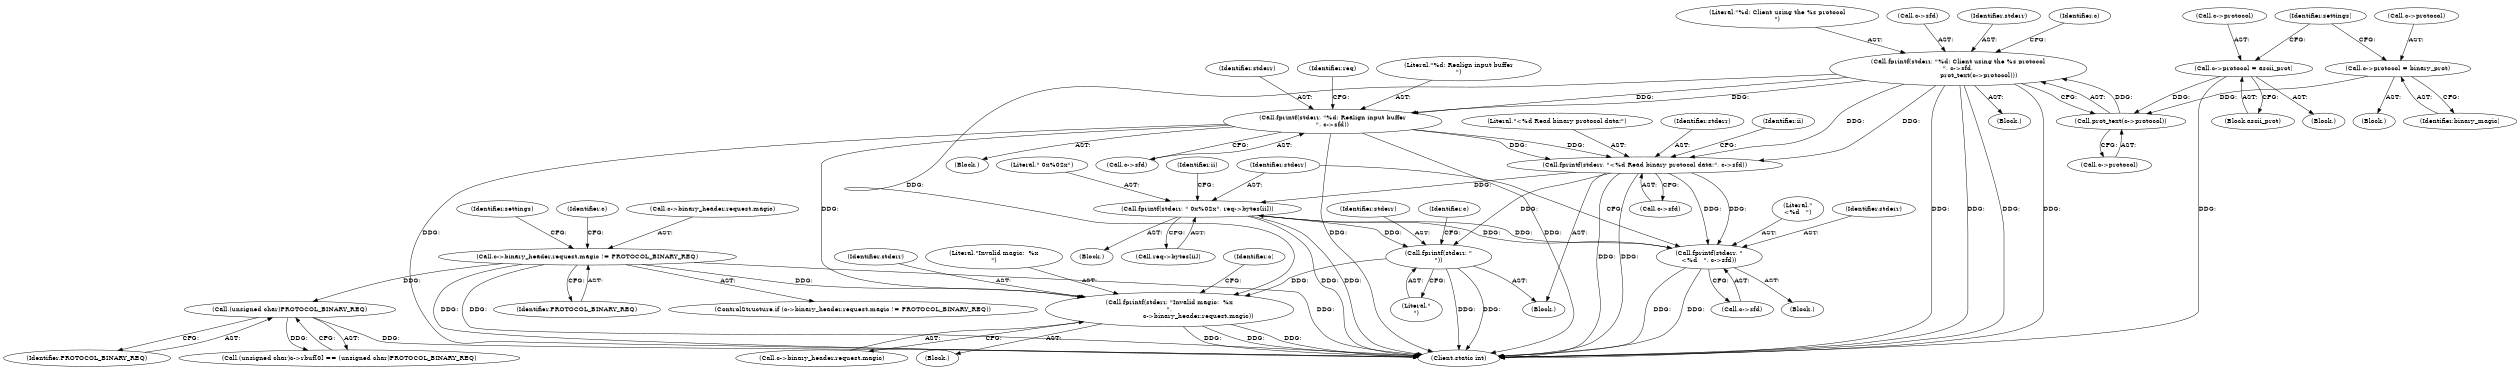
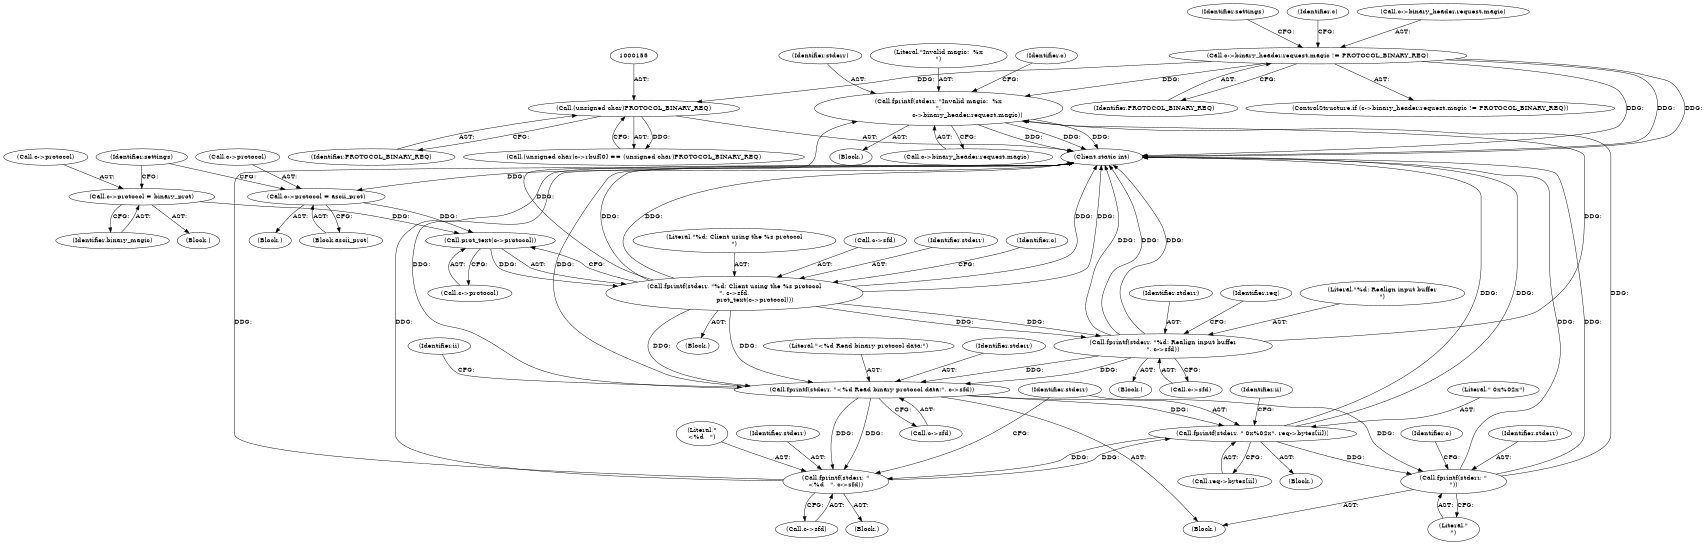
  digraph {
    n1 [label="(Call,fprintf(stderr, \"Invalid magic:  %x\n\",\n                            c->binary_header.request.magic))"]
    n2 [label="(Block,)"]
    n3 [label="(Call,c->binary_header.request.magic)"]
    n4 [label="(Client,static int)"]
    n5 [label="(Call,fprintf(stderr, \"%d: Client using the %s protocol\n\", c->sfd,\n                    prot_text(c->protocol)))"]
    n6 [label="(Call,prot_text(c->protocol))"]
    n7 [label="(Call,fprintf(stderr, \"<%d Read binary protocol data:\", c->sfd))"]
    n8 [label="(Call,fprintf(stderr, \"%d: Realign input buffer\n\", c->sfd))"]
    n9 [label="(Block,)"]
    n10 [label="(Call,c->protocol)"]
    n11 [label="(Call,fprintf(stderr, \"\n\"))"]
    n12 [label="(Block,)"]
    n13 [label="(Call,fprintf(stderr, \" 0x%02x\", req->bytes[ii]))"]
    n14 [label="(Call,fprintf(stderr, \"\n<%d   \", c->sfd))"]
    n15 [label="(Call,c->sfd)"]
    n16 [label="(Block,)"]
    n17 [label="(Call,c->sfd)"]
    n18 [label="(Call,c->protocol = binary_prot)"]
    n19 [label="(Block,)"]
    n20 [label="(Identifier,binary_magic)"]
    n21 [label="(Call,c->protocol = ascii_prot)"]
    n22 [label="(Block,ascii_prot)"]
    n23 [label="(Block,)"]
    n24 [label="(Literal,\"\n\")"]
    n25 [label="(Block,)"]
    n26 [label="(Call,req->bytes[ii])"]
    n27 [label="(Call,c->sfd)"]
    n28 [label="(Block,)"]
    n29 [label="(Call,c->binary_header.request.magic != PROTOCOL_BINARY_REQ)"]
    n30 [label="(Identifier,PROTOCOL_BINARY_REQ)"]
    n31 [label="(ControlStructure,if (c->binary_header.request.magic != PROTOCOL_BINARY_REQ))"]
    n32 [label="(Call,(unsigned char)PROTOCOL_BINARY_REQ)"]
    n33 [label="(Identifier,PROTOCOL_BINARY_REQ)"]
    n34 [label="(Call,(unsigned char)c->rbuf[0] == (unsigned char)PROTOCOL_BINARY_REQ)"]
    n35 [label="(Identifier,stderr)"]
    n36 [label="(Literal,\"<%d Read binary protocol data:\")"]
    n37 [label="(Literal,\"%d: Client using the %s protocol\n\")"]
    n38 [label="(Literal,\" 0x%02x\")"]
    n39 [label="(Identifier,stderr)"]
    n40 [label="(Call,c->sfd)"]
    n41 [label="(Identifier,stderr)"]
    n42 [label="(Call,c->protocol)"]
    n43 [label="(Identifier,req)"]
    n44 [label="(Identifier,settings)"]
    n45 [label="(Literal,\"\n<%d   \")"]
    n46 [label="(Identifier,stderr)"]
    n47 [label="(Identifier,settings)"]
    n48 [label="(Identifier,c)"]
    n49 [label="(Identifier,c)"]
    n50 [label="(Identifier,stderr)"]
    n51 [label="(Identifier,c)"]
    n52 [label="(Call,c->protocol)"]
    n53 [label="(Identifier,ii)"]
    n54 [label="(Identifier,c)"]
    n55 [label="(Identifier,ii)"]
    n56 [label="(Call,c->binary_header.request.magic)"]
    n57 [label="(Literal,\"%d: Realign input buffer\n\")"]
    n58 [label="(Identifier,stderr)"]
    n59 [label="(Identifier,stderr)"]
    n60 [label="(Literal,\"Invalid magic:  %x\n\")"]
+   1000155
    n1 -> n2 [label="AST: "]
    n1 -> n3 [label="CFG: "]
    n1 -> n4 [label="DDG: "]
    n1 -> n4 [label="DDG: "]
    n1 -> n4 [label="DDG: "]
    n3 -> n1 [label="AST: "]
    n5 -> n1 [label="DDG: "]
    n5 -> n4 [label="DDG: "]
    n5 -> n4 [label="DDG: "]
    n5 -> n4 [label="DDG: "]
    n5 -> n4 [label="DDG: "]
    n5 -> n6 [label="CFG: "]
    n5 -> n7 [label="DDG: "]
    n5 -> n7 [label="DDG: "]
    n5 -> n8 [label="DDG: "]
    n5 -> n8 [label="DDG: "]
    n5 -> n9 [label="AST: "]
    n6 -> n5 [label="AST: "]
    n6 -> n5 [label="DDG: "]
    n6 -> n10 [label="CFG: "]
    n7 -> n4 [label="DDG: "]
    n7 -> n4 [label="DDG: "]
    n7 -> n11 [label="DDG: "]
    n7 -> n12 [label="AST: "]
    n7 -> n13 [label="DDG: "]
    n7 -> n14 [label="DDG: "]
    n7 -> n14 [label="DDG: "]
    n7 -> n15 [label="CFG: "]
    n8 -> n1 [label="DDG: "]
    n8 -> n4 [label="DDG: "]
    n8 -> n4 [label="DDG: "]
    n8 -> n4 [label="DDG: "]
    n8 -> n7 [label="DDG: "]
    n8 -> n7 [label="DDG: "]
    n8 -> n16 [label="AST: "]
    n8 -> n17 [label="CFG: "]
    n10 -> n6 [label="AST: "]
    n11 -> n1 [label="DDG: "]
    n11 -> n4 [label="DDG: "]
    n11 -> n4 [label="DDG: "]
    n11 -> n12 [label="AST: "]
    n11 -> n24 [label="CFG: "]
    n13 -> n4 [label="DDG: "]
    n13 -> n4 [label="DDG: "]
    n13 -> n11 [label="DDG: "]
    n13 -> n14 [label="DDG: "]
    n13 -> n25 [label="AST: "]
    n13 -> n26 [label="CFG: "]
    n14 -> n4 [label="DDG: "]
    n14 -> n4 [label="DDG: "]
    n14 -> n13 [label="DDG: "]
    n14 -> n27 [label="CFG: "]
    n14 -> n28 [label="AST: "]
    n15 -> n7 [label="AST: "]
    n17 -> n8 [label="AST: "]
    n18 -> n6 [label="DDG: "]
    n18 -> n19 [label="AST: "]
    n18 -> n20 [label="CFG: "]
    n20 -> n18 [label="AST: "]
-   n21 -> n4 [label="DDG: "]
+   n4 -> n21 [label="DDG: "]
    n21 -> n6 [label="DDG: "]
    n21 -> n22 [label="CFG: "]
    n21 -> n23 [label="AST: "]
    n22 -> n21 [label="AST: "]
    n24 -> n11 [label="AST: "]
    n26 -> n13 [label="AST: "]
    n27 -> n14 [label="AST: "]
    n29 -> n1 [label="DDG: "]
    n29 -> n4 [label="DDG: "]
    n29 -> n4 [label="DDG: "]
    n29 -> n4 [label="DDG: "]
    n29 -> n30 [label="CFG: "]
    n29 -> n31 [label="AST: "]
    n29 -> n32 [label="DDG: "]
    n30 -> n29 [label="AST: "]
-   n32 -> n4 [label="DDG: "]
+   n32 -> n4 [label="AST: "]
    n32 -> n33 [label="CFG: "]
    n32 -> n34 [label="AST: "]
    n32 -> n34 [label="DDG: "]
    n33 -> n32 [label="AST: "]
    n34 -> n32 [label="CFG: "]
    n35 -> n8 [label="AST: "]
    n36 -> n7 [label="AST: "]
    n37 -> n5 [label="AST: "]
    n38 -> n13 [label="AST: "]
    n39 -> n13 [label="AST: "]
    n39 -> n14 [label="CFG: "]
    n40 -> n5 [label="AST: "]
    n41 -> n7 [label="AST: "]
    n42 -> n21 [label="AST: "]
    n43 -> n8 [label="CFG: "]
    n44 -> n29 [label="CFG: "]
    n45 -> n14 [label="AST: "]
    n46 -> n5 [label="AST: "]
    n47 -> n18 [label="CFG: "]
    n47 -> n21 [label="CFG: "]
    n48 -> n5 [label="CFG: "]
    n49 -> n29 [label="CFG: "]
    n50 -> n11 [label="AST: "]
    n51 -> n1 [label="CFG: "]
    n52 -> n18 [label="AST: "]
    n53 -> n13 [label="CFG: "]
    n54 -> n11 [label="CFG: "]
    n55 -> n7 [label="CFG: "]
    n56 -> n29 [label="AST: "]
    n57 -> n8 [label="AST: "]
    n58 -> n14 [label="AST: "]
    n59 -> n1 [label="AST: "]
    n60 -> n1 [label="AST: "]
+   1000155 -> n32 [label="AST: "]
  }
